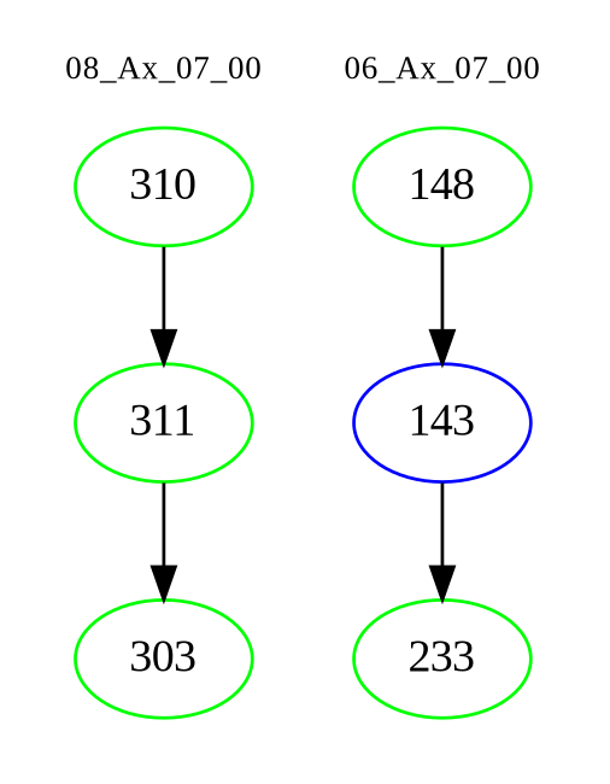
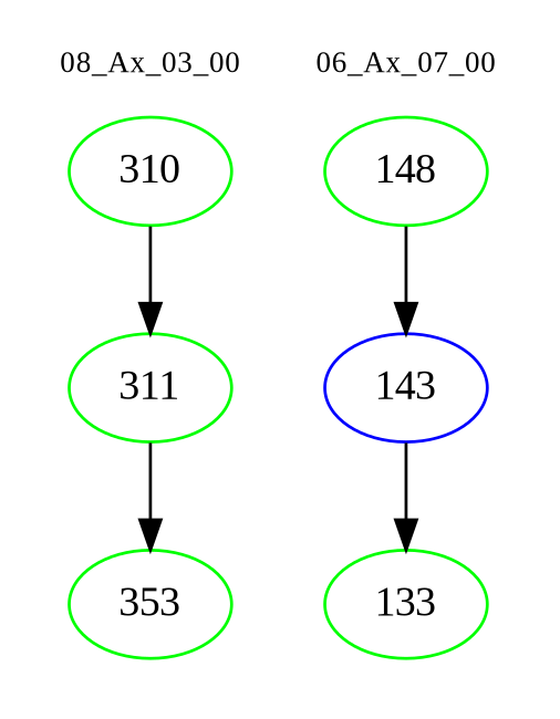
  digraph {
    fontname="Liberation Serif"
    node [color=green fontname="Liberation Serif"]
    edge [color=black fontname="Liberation Serif"]
    n1 [label=310]
    n2 [label=311]
-   n3 [label=303]
+   n3 [label=353]
    n4 [label=148]
    n5 [color=blue label=143]
-   n6 [label=233]
+   n6 [label=133]
    subgraph cluster_1 {
      color=white
      fontsize=10
-     label="08_Ax_07_00"
+     label="08_Ax_03_00"
      n1
      n2
      n3
    }
    subgraph cluster_2 {
      color=white
      fontsize=10
      label="06_Ax_07_00"
      n4
      n5
      n6
    }
    n1 -> n2
    n2 -> n3
    n4 -> n5
    n5 -> n6
  }
